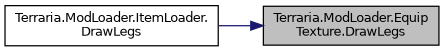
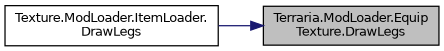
  digraph {
    rankdir=RL
    node [color=black fontname=Helvetica fontsize=10 shape=record style=filled]
    n1 [fillcolor=grey75 fontcolor=black height=0.2 label="Terraria.ModLoader.Equip\lTexture.DrawLegs" width=0.4]
-   n2 [fillcolor=white height=0.2 label="Terraria.ModLoader.ItemLoader.\lDrawLegs" width=0.4]
+   n2 [fillcolor=white height=0.2 label="Texture.ModLoader.ItemLoader.\lDrawLegs" width=0.4]
    n1 -> n2 [color=midnightblue dir=back fontname=Helvetica fontsize=10 labelfontname=Helvetica labelfontsize=10 style=solid]
  }
